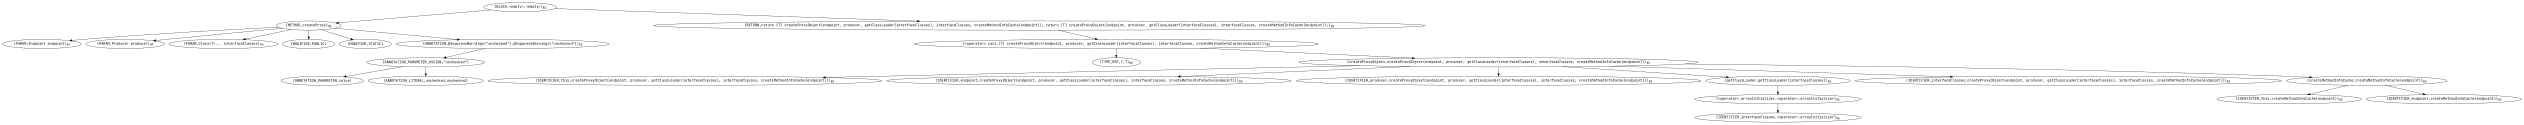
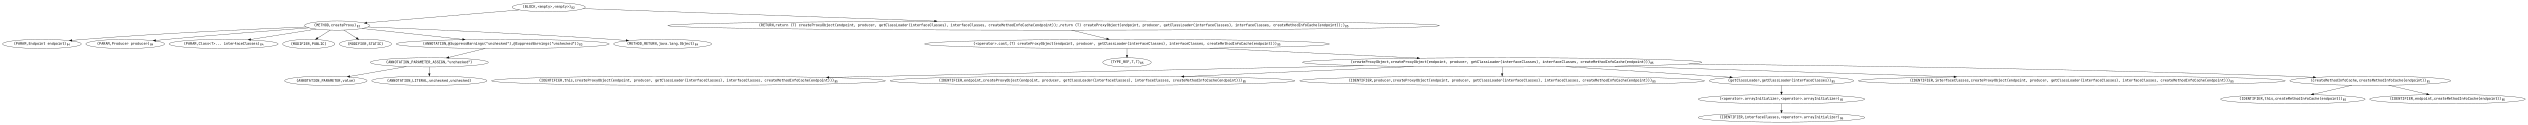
  digraph {
    fontname="JetBrains Mono"
    node [fontname="JetBrains Mono"]
    edge [fontname="JetBrains Mono"]
    n1 [label=<(METHOD,createProxy)<SUB>83</SUB>>]
    n2 [label=<(PARAM,Endpoint endpoint)<SUB>84</SUB>>]
    n3 [label=<(PARAM,Producer producer)<SUB>84</SUB>>]
    n4 [label=<(PARAM,Class&lt;T&gt;... interfaceClasses)<SUB>84</SUB>>]
    n5 [label=<(MODIFIER,PUBLIC)>]
    n6 [label=<(MODIFIER,STATIC)>]
    n7 [label=<(ANNOTATION,@SuppressWarnings(&quot;unchecked&quot;),@SuppressWarnings(&quot;unchecked&quot;))<SUB>83</SUB>>]
+   n8 [label=<(METHOD_RETURN,java.lang.Object)<SUB>84</SUB>>]
    n9 [label=<(BLOCK,&lt;empty&gt;,&lt;empty&gt;)<SUB>82</SUB>>]
    n10 [label=<(RETURN,return (T) createProxyObject(endpoint, producer, getClassLoader(interfaceClasses), interfaceClasses, createMethodInfoCache(endpoint));,return (T) createProxyObject(endpoint, producer, getClassLoader(interfaceClasses), interfaceClasses, createMethodInfoCache(endpoint));)<SUB>85</SUB>>]
    n11 [label=<(ANNOTATION_PARAMETER_ASSIGN,&quot;unchecked&quot;)>]
    n12 [label=<(&lt;operator&gt;.cast,(T) createProxyObject(endpoint, producer, getClassLoader(interfaceClasses), interfaceClasses, createMethodInfoCache(endpoint)))<SUB>85</SUB>>]
    n13 [label=<(TYPE_REF,T,T)<SUB>85</SUB>>]
    n14 [label=<(createProxyObject,createProxyObject(endpoint, producer, getClassLoader(interfaceClasses), interfaceClasses, createMethodInfoCache(endpoint)))<SUB>85</SUB>>]
    n15 [label=<(IDENTIFIER,this,createProxyObject(endpoint, producer, getClassLoader(interfaceClasses), interfaceClasses, createMethodInfoCache(endpoint)))<SUB>85</SUB>>]
    n16 [label=<(IDENTIFIER,endpoint,createProxyObject(endpoint, producer, getClassLoader(interfaceClasses), interfaceClasses, createMethodInfoCache(endpoint)))<SUB>85</SUB>>]
    n17 [label=<(IDENTIFIER,producer,createProxyObject(endpoint, producer, getClassLoader(interfaceClasses), interfaceClasses, createMethodInfoCache(endpoint)))<SUB>85</SUB>>]
    n18 [label=<(getClassLoader,getClassLoader(interfaceClasses))<SUB>85</SUB>>]
    n19 [label=<(IDENTIFIER,interfaceClasses,createProxyObject(endpoint, producer, getClassLoader(interfaceClasses), interfaceClasses, createMethodInfoCache(endpoint)))<SUB>85</SUB>>]
    n20 [label=<(createMethodInfoCache,createMethodInfoCache(endpoint))<SUB>85</SUB>>]
    n21 [label=<(&lt;operator&gt;.arrayInitializer,&lt;operator&gt;.arrayInitializer)<SUB>85</SUB>>]
    n22 [label=<(IDENTIFIER,this,createMethodInfoCache(endpoint))<SUB>85</SUB>>]
    n23 [label=<(IDENTIFIER,endpoint,createMethodInfoCache(endpoint))<SUB>85</SUB>>]
    n24 [label=<(IDENTIFIER,interfaceClasses,&lt;operator&gt;.arrayInitializer)<SUB>86</SUB>>]
    n25 [label=<(ANNOTATION_PARAMETER,value)>]
    n26 [label=<(ANNOTATION_LITERAL,unchecked,unchecked)>]
    n1 -> n2
    n1 -> n3
    n1 -> n4
    n1 -> n5
    n1 -> n6
    n1 -> n7
+   n1 -> n8
    n7 -> n11
    n9 -> n1
    n9 -> n10
    n10 -> n12
    n11 -> n25
    n11 -> n26
    n12 -> n13
    n12 -> n14
    n14 -> n15
    n14 -> n16
    n14 -> n17
    n14 -> n18
    n14 -> n19
    n14 -> n20
    n18 -> n21
    n20 -> n22
    n20 -> n23
    n21 -> n24
  }
